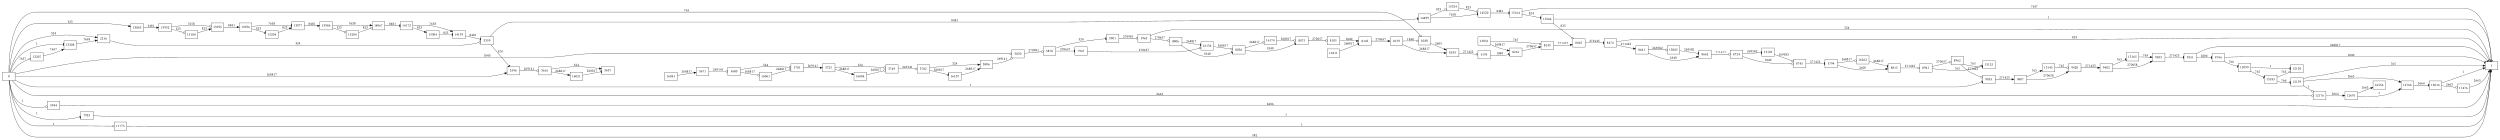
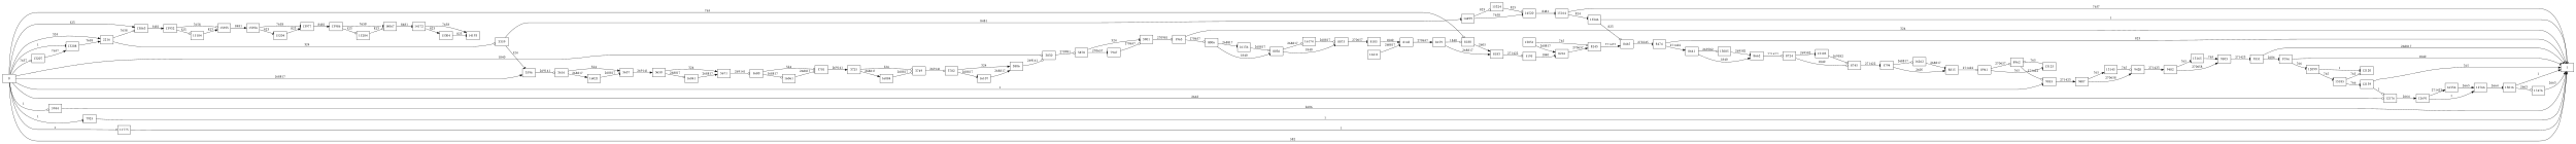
  digraph {
    fontname="PT Serif"
    rankdir=LR
    node [fontname="PT Serif" shape=rectangle]
    edge [arrowhead=odot fontname="PT Serif"]
    2216
    3359
    13863
    3596
    14499
    13932
    3616
    14520
    15324
    13953
    15184
    3637
    16021
    15164
+   3650
    3671
    16041
    3680
    3701
    16061
    3725
    3749
    16084
    3782
    3806
    16107
    3830
    3878
    3901
    7947
    3963
    1
    8006
    8036
    16136
    8075
    16174
    5944
    7925
    8105
    8143
    8159
    16211
    8180
    8183
    8195
    8216
    8243
    13031
    8465
    8474
    8641
    8662
    13085
    8724
    8745
    13105
    8794
    8815
    16262
    8941
    8962
    13125
    9055
    9407
    9428
    13145
    9482
    9503
    13165
    9551
    9794
    12099
    12120
    13185
    12139
    11775
    12176
    12691
    12766
    16336
    13016
    17476
    13207
    13208
    13956
    13977
    15204
    13986
    14067
    15284
    14172
    14193
    15304
    15346
    0
    2216 -> 3359 [label=324]
+   2216 -> 13863 [label=7658]
    3359 -> 3596 [arrowhead=tee label=324]
    3359 -> 14499 [arrowhead=tee label=8481]
    13863 -> 13932 [arrowhead=normal label=8481]
    3596 -> 3616 [label=269141]
    14499 -> 14520 [arrowhead=tee label=7658]
    14499 -> 15324 [label=823]
    13932 -> 13953 [label=7658]
    13932 -> 15184 [label=823]
    3616 -> 3637 [arrowhead=normal label=324]
    3616 -> 16021 [arrowhead=normal label=268817]
    14520 -> 15164 [arrowhead=tee label=8481]
    15324 -> 14520 [label=823]
    13953 -> 13956 [arrowhead=normal label=8481]
    15184 -> 13953 [arrowhead=normal label=823]
+   3637 -> 3650 [arrowhead=normal label=269141]
    16021 -> 3637 [arrowhead=tee label=268817]
    15164 -> 1 [label=7657]
    15164 -> 15346 [arrowhead=tee label=824]
+   3650 -> 3671 [arrowhead=normal label=324]
+   3650 -> 16041 [label=268817]
    3671 -> 3680 [label=269141]
    16041 -> 3671 [arrowhead=normal label=268817]
    3680 -> 3701 [label=324]
    3680 -> 16061 [label=268817]
    3701 -> 3725 [arrowhead=normal label=269141]
    16061 -> 3701 [label=268817]
    3725 -> 3749 [label=324]
    3725 -> 16084 [arrowhead=normal label=268817]
    3749 -> 3782 [label=269141]
    16084 -> 3749 [label=268817]
    3782 -> 3806 [arrowhead=normal label=324]
    3782 -> 16107 [arrowhead=tee label=268817]
    3806 -> 3830 [label=269141]
    16107 -> 3806 [arrowhead=normal label=268817]
    3830 -> 3878 [label=270981]
    3878 -> 3901 [arrowhead=tee label=324]
    3878 -> 7947 [arrowhead=tee label=270657]
    3901 -> 3963 [label=270981]
-   7947 -> 16136 [label=270657]
+   7947 -> 3901 [label=270657]
    3963 -> 1 [label=324]
    3963 -> 8006 [label=270657]
    8006 -> 8036 [arrowhead=tee label=1840]
    8006 -> 16136 [arrowhead=tee label=268817]
    8036 -> 8075 [arrowhead=tee label=1840]
    8036 -> 16174 [label=268817]
    16136 -> 8036 [label=268817]
-   8075 -> 8105 [label=270657]
+   8075 -> 8105 [arrowhead=tee label=270657]
    16174 -> 8075 [label=268817]
    5944 -> 1 [label=2606]
    7925 -> 1 [arrowhead=normal label=1]
    8105 -> 8143 [arrowhead=normal label=1840]
    8143 -> 8159 [arrowhead=normal label=270657]
    8159 -> 8180 [label=1840]
    8159 -> 8183 [arrowhead=normal label=268817]
    16211 -> 8143 [arrowhead=tee label=268817]
    8180 -> 8183 [arrowhead=normal label=2605]
    8183 -> 8195 [label=271422]
    8195 -> 8216 [arrowhead=tee label=1840]
    8216 -> 8243 [arrowhead=normal label=270657]
    8243 -> 8465 [arrowhead=normal label=271422]
    13031 -> 8216 [arrowhead=normal label=268817]
    13031 -> 8243 [label=765]
    8465 -> 8474 [arrowhead=tee label=272245]
    8474 -> 1 [label=823]
    8474 -> 8641 [arrowhead=normal label=271422]
    8641 -> 8662 [arrowhead=normal label=1840]
    8641 -> 13085 [label=269582]
    8662 -> 8724 [label=271422]
    13085 -> 8662 [arrowhead=tee label=269582]
    8724 -> 8745 [label=1840]
    8724 -> 13105 [arrowhead=tee label=269582]
    8745 -> 8794 [arrowhead=tee label=271422]
    13105 -> 8745 [label=269582]
    8794 -> 8815 [arrowhead=normal label=2605]
    8794 -> 16262 [label=268817]
    8815 -> 8941 [label=271422]
    16262 -> 8815 [arrowhead=tee label=268817]
    8941 -> 8962 [label=270657]
    8941 -> 13125 [arrowhead=tee label=765]
    8962 -> 9055 [label=271422]
-   8962 -> 13125 [label=765]
+   13125 -> 8962 [label=765]
    9055 -> 9407 [arrowhead=normal label=271423]
    9407 -> 9428 [arrowhead=normal label=270658]
    9407 -> 13145 [arrowhead=normal label=765]
    9428 -> 9482 [arrowhead=normal label=271423]
    13145 -> 9428 [label=765]
    9482 -> 9503 [arrowhead=normal label=270658]
    9482 -> 13165 [arrowhead=tee label=765]
    9503 -> 9551 [arrowhead=tee label=271423]
    13165 -> 9503 [arrowhead=normal label=765]
    9551 -> 1 [arrowhead=tee label=268817]
    9551 -> 9794 [arrowhead=tee label=2606]
    9794 -> 1 [arrowhead=tee label=1840]
    9794 -> 12099 [arrowhead=tee label=766]
    12099 -> 12120 [arrowhead=tee label=1]
    12099 -> 13185 [arrowhead=tee label=765]
    13185 -> 12120 [label=765]
    13185 -> 12139 [arrowhead=tee label=766]
    12139 -> 1 [arrowhead=normal label=765]
    12139 -> 12176 [label=1]
    11775 -> 1 [label=1]
    12176 -> 12691 [arrowhead=normal label=2664]
    12691 -> 12766 [arrowhead=normal label=1]
-   12691 -> 16336 [arrowhead=normal label=2663]
+   12691 -> 16336 [arrowhead=normal label=271423]
    12766 -> 13016 [arrowhead=tee label=2664]
-   12139 -> 12766 [arrowhead=normal label=2663]
+   16336 -> 12766 [arrowhead=normal label=2663]
    13016 -> 1 [arrowhead=normal label=1]
    13016 -> 17476 [label=2663]
    17476 -> 1 [arrowhead=normal label=2663]
    13207 -> 13208 [arrowhead=normal label=7657]
    13208 -> 2216 [arrowhead=normal label=7658]
    13956 -> 13977 [arrowhead=tee label=7658]
    13956 -> 15204 [arrowhead=tee label=823]
    13977 -> 13986 [arrowhead=normal label=8481]
    15204 -> 13977 [arrowhead=normal label=823]
-   13986 -> 14067 [arrowhead=normal label=7658]
+   13986 -> 14067 [arrowhead=tee label=7658]
    13986 -> 15284 [label=823]
    14067 -> 14172 [arrowhead=tee label=8481]
    15284 -> 14067 [label=823]
    14172 -> 14193 [arrowhead=normal label=7658]
    14172 -> 15304 [arrowhead=normal label=823]
-   14193 -> 3359 [arrowhead=tee label=8481]
    15304 -> 14193 [arrowhead=tee label=823]
    15346 -> 1 [arrowhead=tee label=1]
    15346 -> 8465 [label=823]
    0 -> 2216 [arrowhead=normal label=324]
    0 -> 13863 [arrowhead=normal label=823]
    0 -> 3596 [arrowhead=normal label=268817]
    0 -> 3830 [label=1840]
    0 -> 1 [label=582]
    0 -> 5944 [label=1]
    0 -> 7925 [arrowhead=tee label=1]
    0 -> 8180 [label=765]
    0 -> 9055 [arrowhead=tee label=1]
    0 -> 11775 [label=1]
    0 -> 12176 [label=2663]
    0 -> 13207 [label=7657]
    0 -> 13208 [arrowhead=tee label=1]
  }
